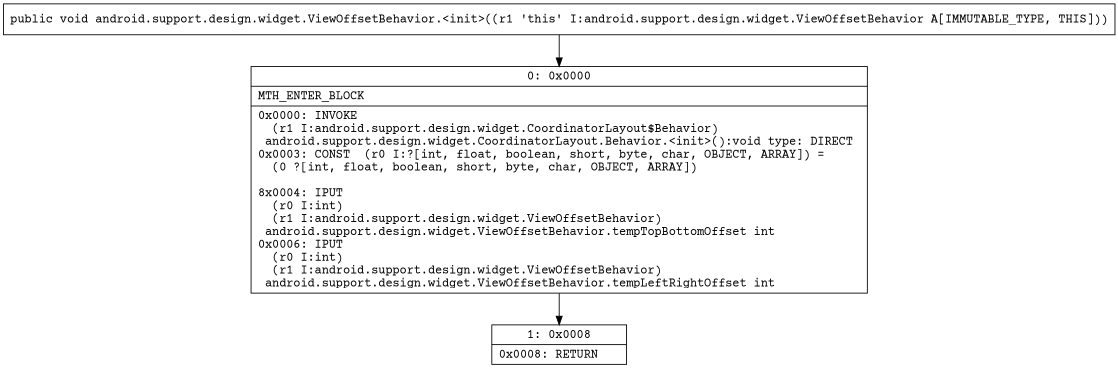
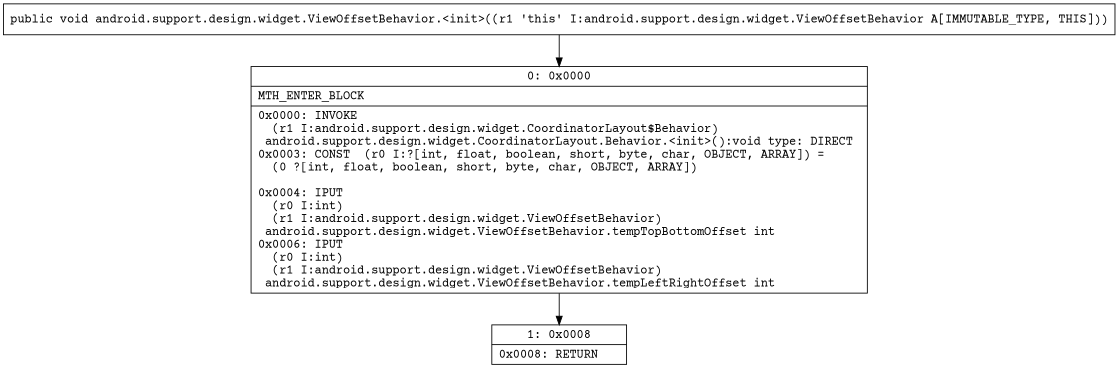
  digraph {
    fontname="Courier Prime"
    node [shape=record fontname="Courier Prime"]
    edge [fontname="Courier Prime"]
-   n1 [label="{0\:\ 0x0000|MTH_ENTER_BLOCK\l|0x0000: INVOKE  \l  (r1 I:android.support.design.widget.CoordinatorLayout$Behavior)\l android.support.design.widget.CoordinatorLayout.Behavior.\<init\>():void type: DIRECT \l0x0003: CONST  (r0 I:?[int, float, boolean, short, byte, char, OBJECT, ARRAY]) = \l  (0 ?[int, float, boolean, short, byte, char, OBJECT, ARRAY])\l \l8x0004: IPUT  \l  (r0 I:int)\l  (r1 I:android.support.design.widget.ViewOffsetBehavior)\l android.support.design.widget.ViewOffsetBehavior.tempTopBottomOffset int \l0x0006: IPUT  \l  (r0 I:int)\l  (r1 I:android.support.design.widget.ViewOffsetBehavior)\l android.support.design.widget.ViewOffsetBehavior.tempLeftRightOffset int \l}"]
+   n1 [label="{0\:\ 0x0000|MTH_ENTER_BLOCK\l|0x0000: INVOKE  \l  (r1 I:android.support.design.widget.CoordinatorLayout$Behavior)\l android.support.design.widget.CoordinatorLayout.Behavior.\<init\>():void type: DIRECT \l0x0003: CONST  (r0 I:?[int, float, boolean, short, byte, char, OBJECT, ARRAY]) = \l  (0 ?[int, float, boolean, short, byte, char, OBJECT, ARRAY])\l \l0x0004: IPUT  \l  (r0 I:int)\l  (r1 I:android.support.design.widget.ViewOffsetBehavior)\l android.support.design.widget.ViewOffsetBehavior.tempTopBottomOffset int \l0x0006: IPUT  \l  (r0 I:int)\l  (r1 I:android.support.design.widget.ViewOffsetBehavior)\l android.support.design.widget.ViewOffsetBehavior.tempLeftRightOffset int \l}"]
    n2 [label="{1\:\ 0x0008|0x0008: RETURN   \l}"]
    n3 [label="{public void android.support.design.widget.ViewOffsetBehavior.\<init\>((r1 'this' I:android.support.design.widget.ViewOffsetBehavior A[IMMUTABLE_TYPE, THIS])) }"]
    n1 -> n2
    n3 -> n1
  }
